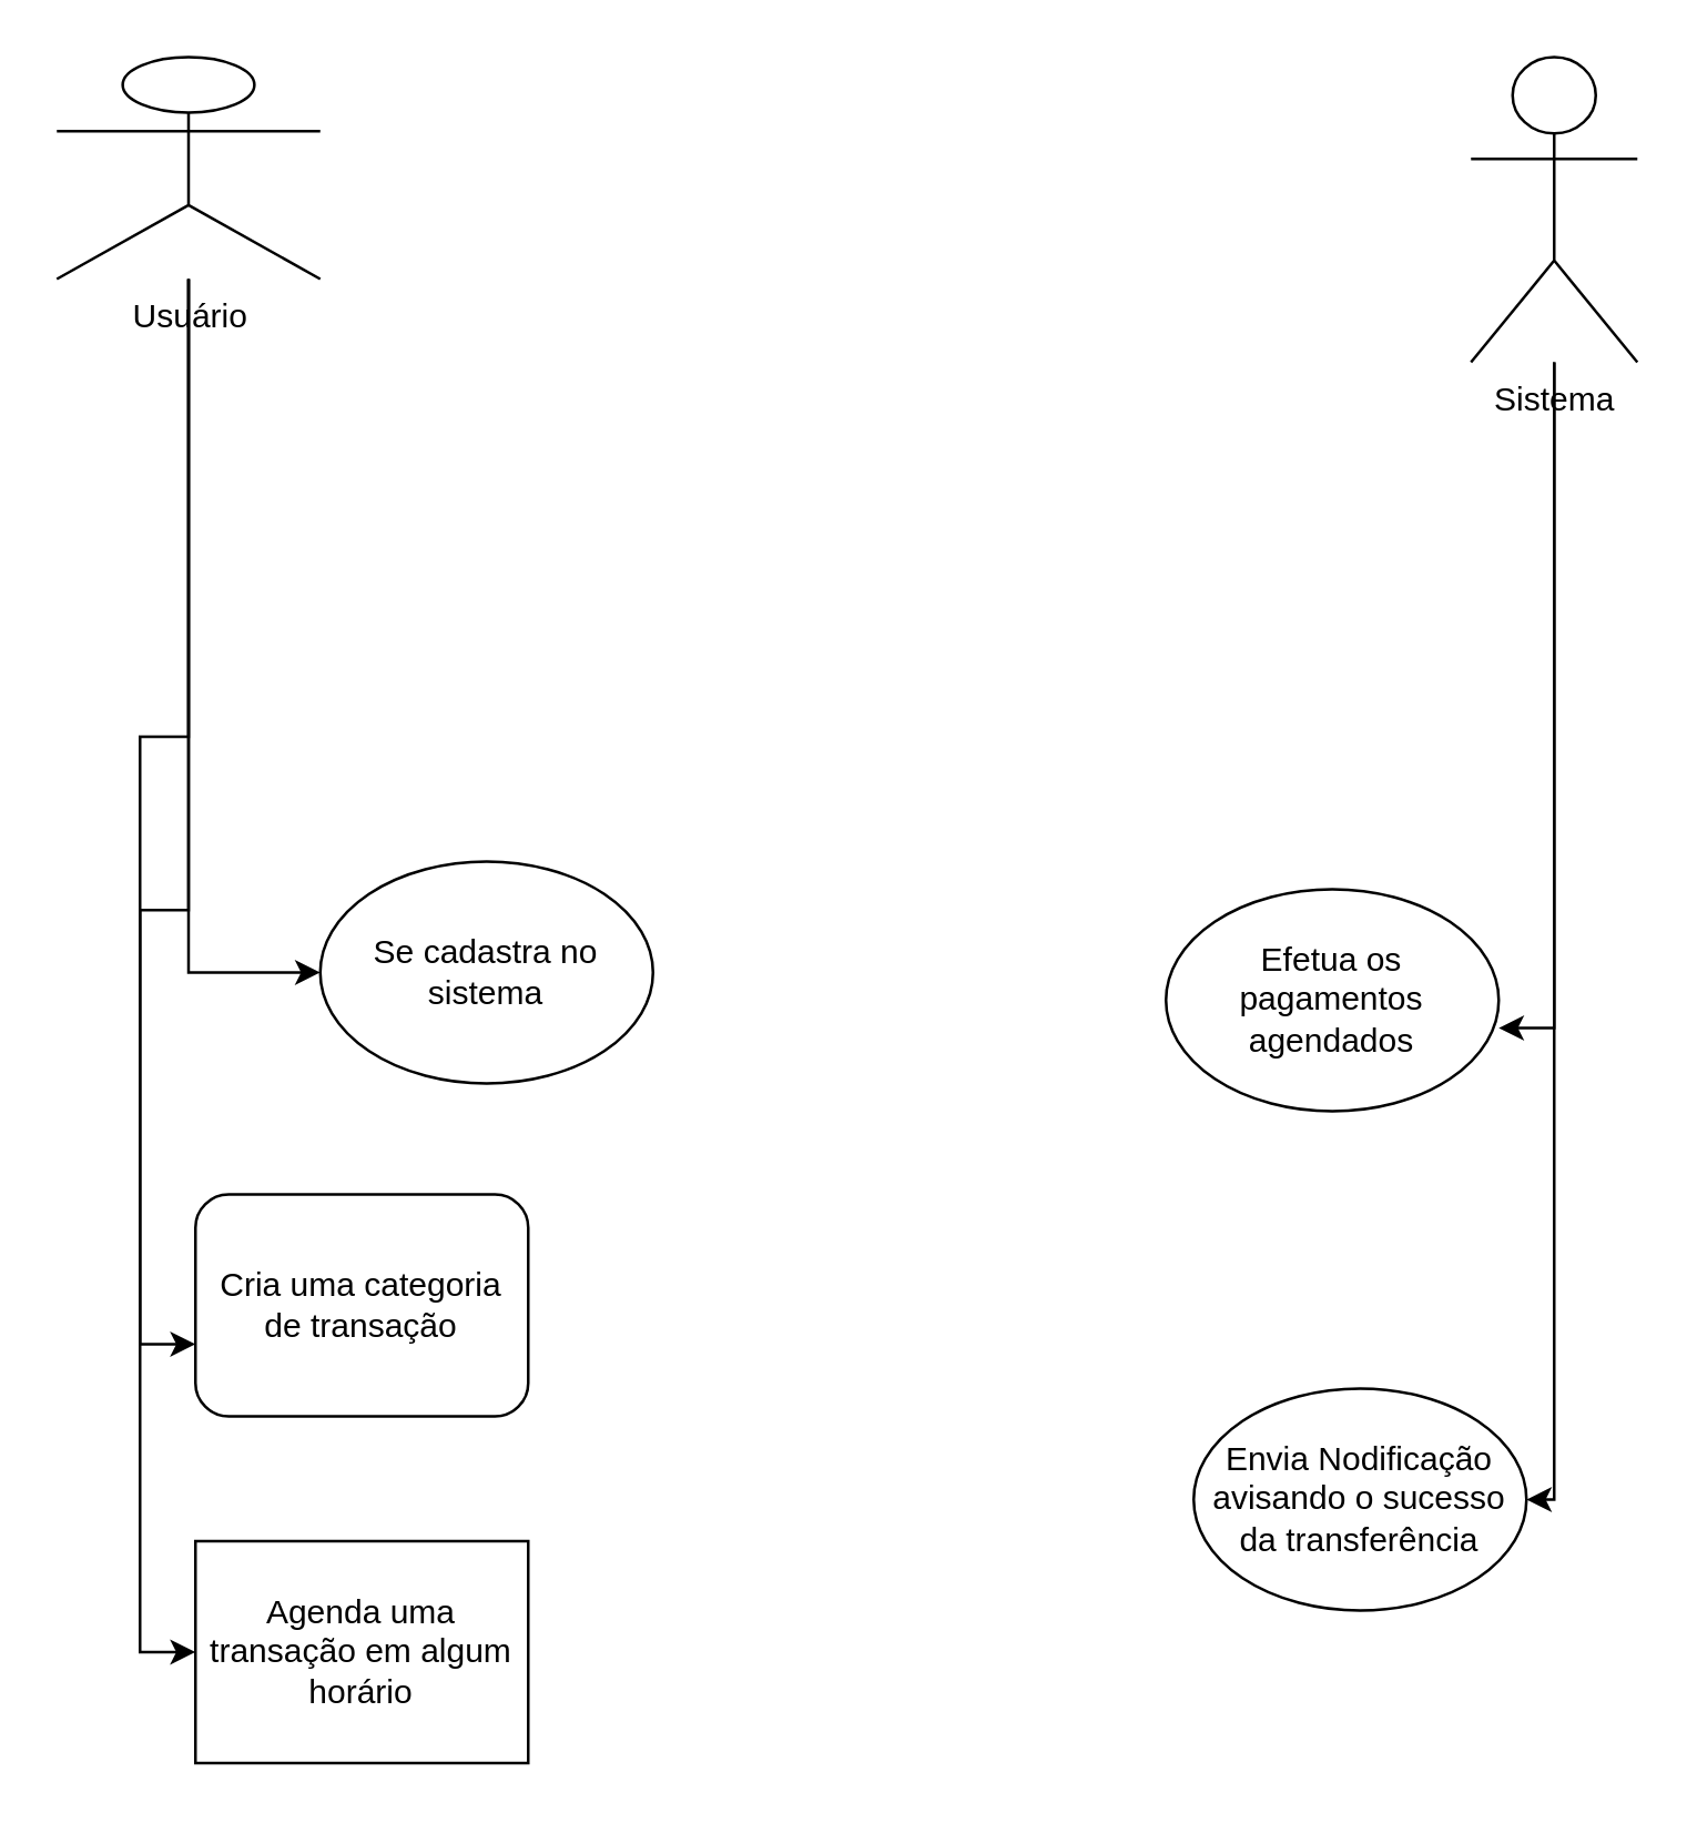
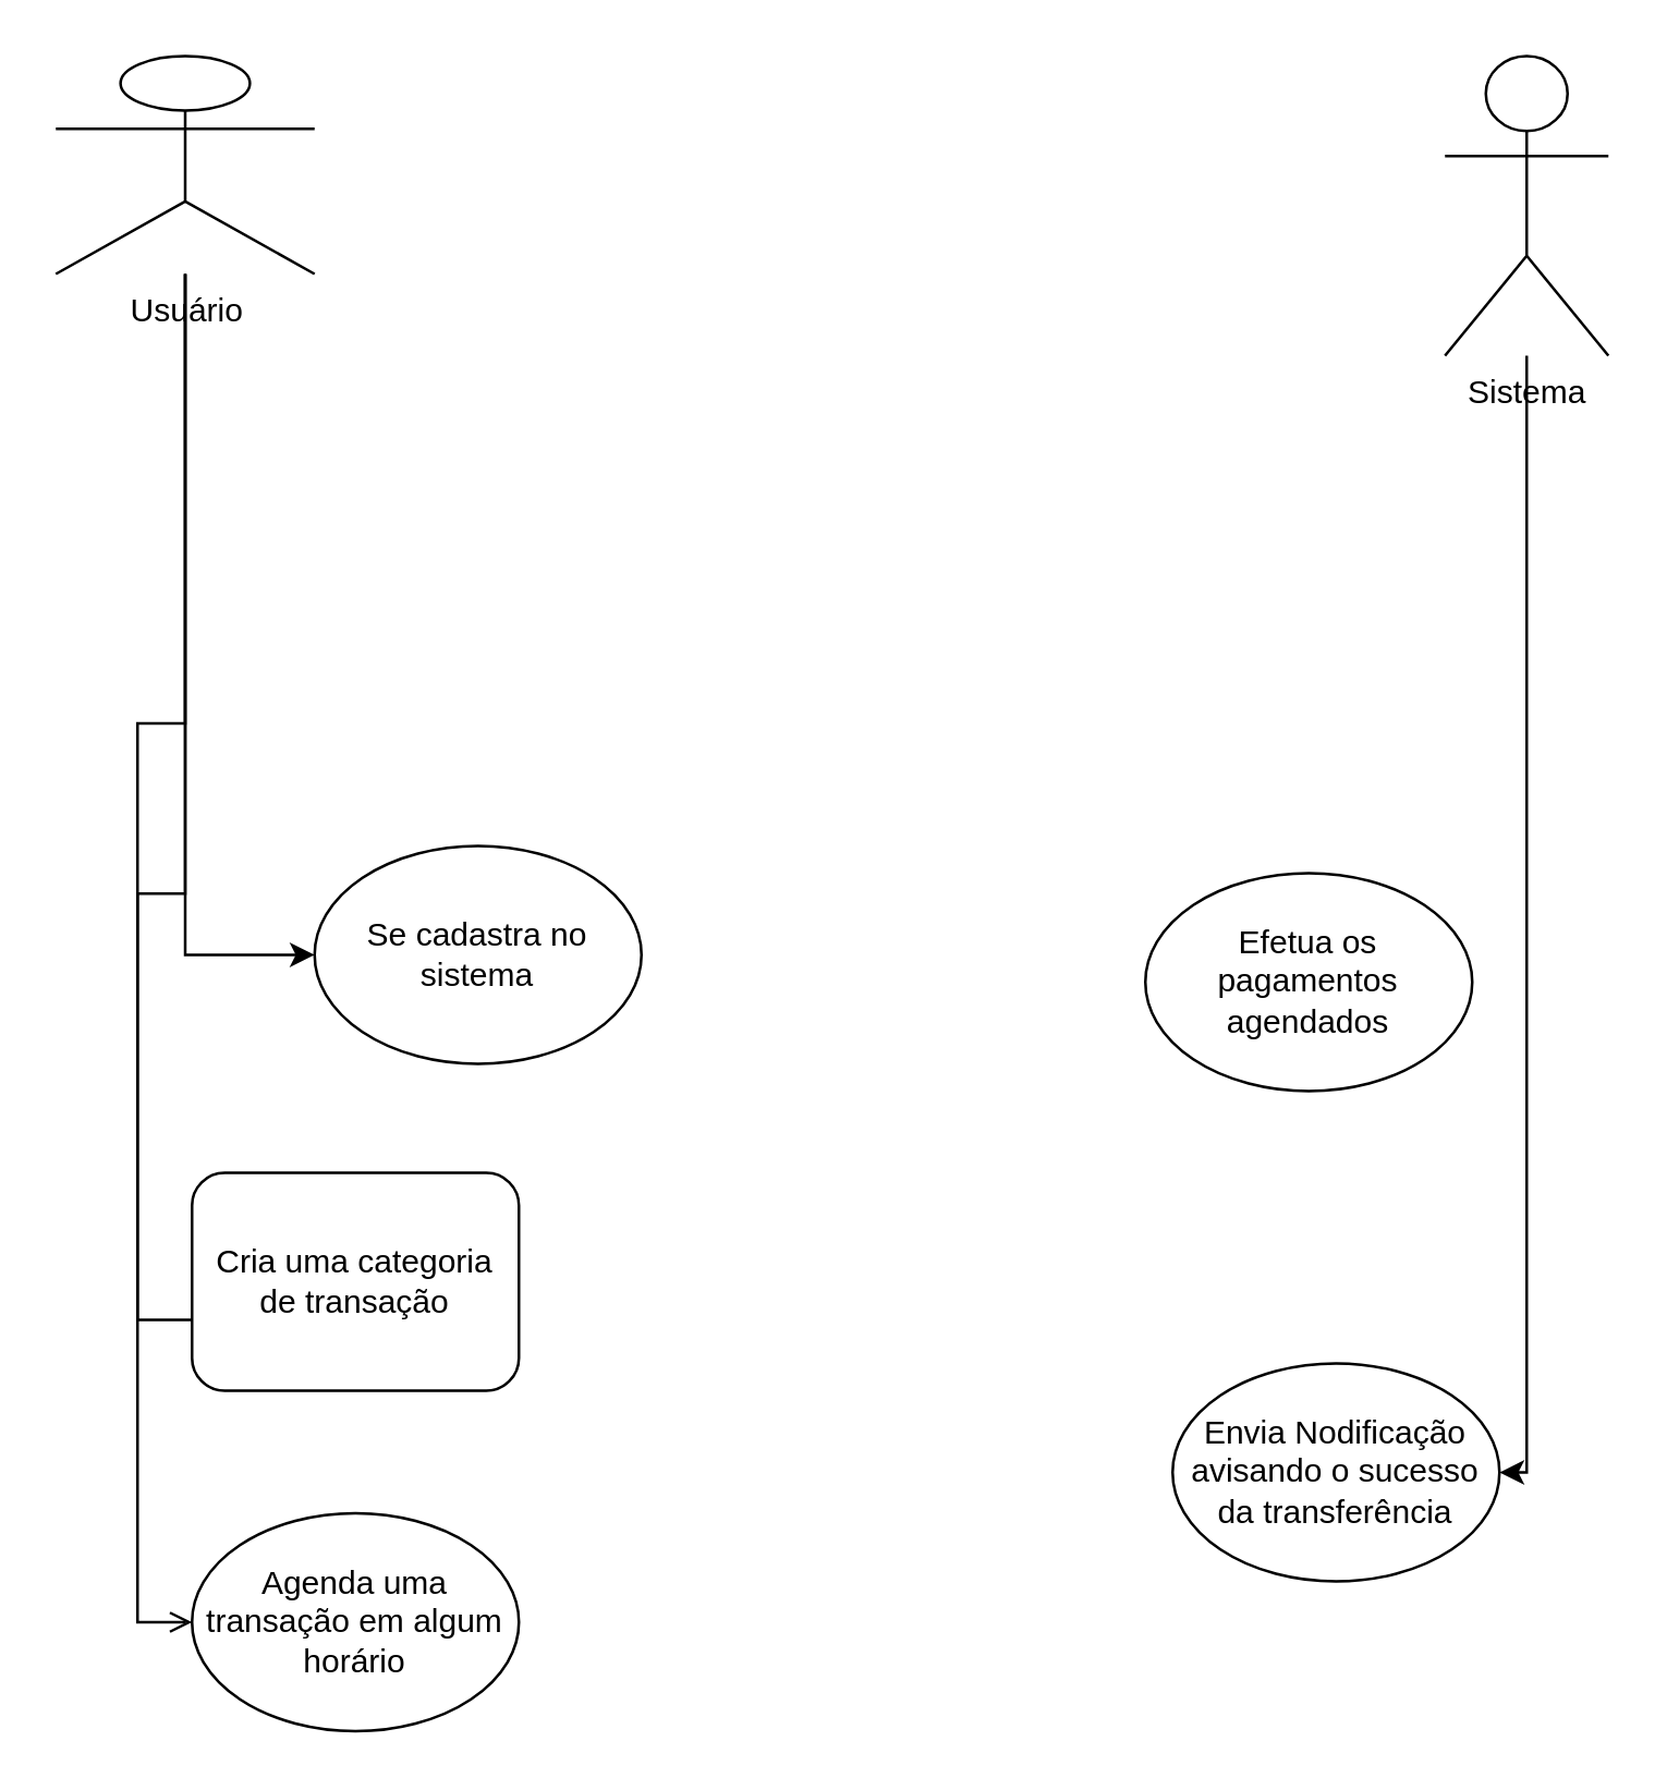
  <mxCell id="0" />
  <mxCell id="1" parent="0" />
- <mxCell id="2" style="edgeStyle=orthogonalEdgeStyle;rounded=0;orthogonalLoop=1;jettySize=auto;html=1;entryX=0;entryY=0.5;entryDx=0;entryDy=0;" edge="1" parent="1" source="4" target="9"><mxGeometry relative="1" as="geometry"><mxPoint x="50" y="310" as="targetPoint" /></mxGeometry></mxCell>
+ <mxCell id="2" style="edgeStyle=orthogonalEdgeStyle;rounded=0;orthogonalLoop=1;jettySize=auto;html=1;entryX=0;entryY=0.5;entryDx=0;entryDy=0;endArrow=open;" edge="1" parent="1" source="4" target="9"><mxGeometry relative="1" as="geometry"><mxPoint x="50" y="310" as="targetPoint" /></mxGeometry></mxCell>
  <mxCell id="3" style="edgeStyle=orthogonalEdgeStyle;rounded=0;orthogonalLoop=1;jettySize=auto;html=1;entryX=0;entryY=0.5;entryDx=0;entryDy=0;" edge="1" parent="1" source="4" target="7"><mxGeometry relative="1" as="geometry" /></mxCell>
  <mxCell id="4" value="Usuário" style="shape=umlActor;verticalLabelPosition=bottom;verticalAlign=top;html=1;outlineConnect=0;" vertex="1" parent="1"><mxGeometry x="20" y="20" width="95" height="80" as="geometry" /></mxCell>
  <mxCell id="5" style="edgeStyle=orthogonalEdgeStyle;rounded=0;orthogonalLoop=1;jettySize=auto;html=1;" edge="1" parent="1" source="6" target="12"><mxGeometry relative="1" as="geometry"><mxPoint x="560" y="560" as="targetPoint" /><Array as="points"><mxPoint x="560" y="540" /></Array></mxGeometry></mxCell>
  <mxCell id="6" value="Sistema" style="shape=umlActor;verticalLabelPosition=bottom;verticalAlign=top;html=1;outlineConnect=0;" vertex="1" parent="1"><mxGeometry x="530" y="20" width="60" height="110" as="geometry" /></mxCell>
  <mxCell id="7" value="Se cadastra no sistema" style="ellipse;whiteSpace=wrap;html=1;" vertex="1" parent="1"><mxGeometry x="115" y="310" width="120" height="80" as="geometry" /></mxCell>
  <mxCell id="8" value="Cria uma categoria de transação" style="whiteSpace=wrap;html=1;rounded=1;" vertex="1" parent="1"><mxGeometry x="70" y="430" width="120" height="80" as="geometry" /></mxCell>
- <mxCell id="9" value="Agenda uma transação em algum horário" style="whiteSpace=wrap;html=1;rounded=0;" vertex="1" parent="1"><mxGeometry x="70" y="555" width="120" height="80" as="geometry" /></mxCell>
+ <mxCell id="9" value="Agenda uma transação em algum horário" style="ellipse;whiteSpace=wrap;html=1;" vertex="1" parent="1"><mxGeometry x="70" y="555" width="120" height="80" as="geometry" /></mxCell>
  <mxCell id="10" value="Efetua os pagamentos agendados" style="ellipse;whiteSpace=wrap;html=1;" vertex="1" parent="1"><mxGeometry x="420" y="320" width="120" height="80" as="geometry" /></mxCell>
- <mxCell id="11" style="edgeStyle=orthogonalEdgeStyle;rounded=0;orthogonalLoop=1;jettySize=auto;html=1;entryX=0;entryY=0.675;entryDx=0;entryDy=0;entryPerimeter=0;" edge="1" parent="1" source="4" target="8"><mxGeometry relative="1" as="geometry" /></mxCell>
+ <mxCell id="11" style="edgeStyle=orthogonalEdgeStyle;rounded=0;orthogonalLoop=1;jettySize=auto;html=1;entryX=0;entryY=0.675;entryDx=0;entryDy=0;entryPerimeter=0;endArrow=none;" edge="1" parent="1" source="4" target="8"><mxGeometry relative="1" as="geometry" /></mxCell>
  <mxCell id="12" value="Envia Nodificação avisando o sucesso da transferência" style="ellipse;whiteSpace=wrap;html=1;" vertex="1" parent="1"><mxGeometry x="430" y="500" width="120" height="80" as="geometry" /></mxCell>
- <mxCell id="13" style="edgeStyle=orthogonalEdgeStyle;rounded=0;orthogonalLoop=1;jettySize=auto;html=1;entryX=1;entryY=0.625;entryDx=0;entryDy=0;entryPerimeter=0;" edge="1" parent="1" source="6" target="10"><mxGeometry relative="1" as="geometry" /></mxCell>
